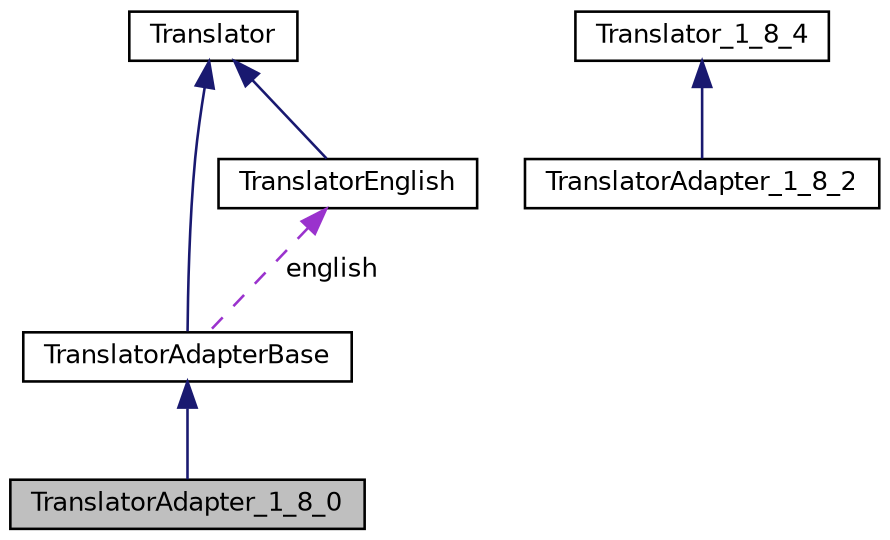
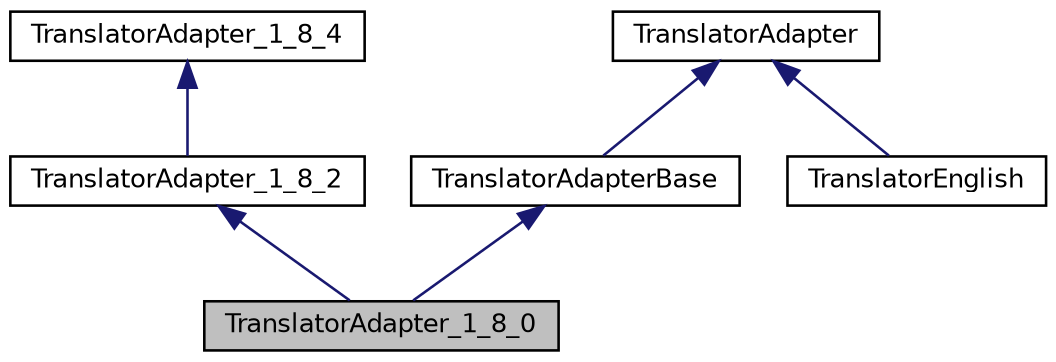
  digraph {
    node [color=black fillcolor=white fontname=Helvetica fontsize=10 shape=record style=filled]
    edge [color=midnightblue dir=back fontname=Helvetica fontsize=10 labelfontname=Helvetica labelfontsize=10 style=solid]
    n1 [fillcolor=grey75 fontcolor=black height=0.2 label=TranslatorAdapter_1_8_0 width=0.4]
    n2 [height=0.2 label=TranslatorAdapter_1_8_2 width=0.4]
-   n3 [height=0.2 label=Translator_1_8_4 width=0.4]
+   n3 [height=0.2 label=TranslatorAdapter_1_8_4 width=0.4]
    n4 [height=0.2 label=TranslatorAdapterBase width=0.4]
-   n5 [height=0.2 label=Translator width=0.4]
+   n5 [height=0.2 label=TranslatorAdapter width=0.4]
    n6 [height=0.2 label=TranslatorEnglish width=0.4]
+   n2 -> n1
    n3 -> n2
    n4 -> n1
    n5 -> n4
    n5 -> n6
-   n6 -> n4 [color=darkorchid3 label=" english" style=dashed]
  }
